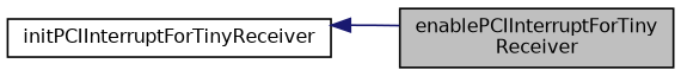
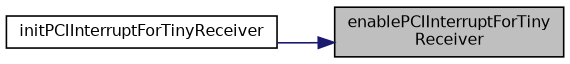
  digraph {
    rankdir=RL
    node [color=black fontname=Helvetica fontsize=10 shape=record style=filled]
    n1 [fillcolor=grey75 fontcolor=black height=0.2 label="enablePCIInterruptForTiny\lReceiver" width=0.4]
    n2 [fillcolor=white height=0.2 label=initPCIInterruptForTinyReceiver width=0.4]
-   n2 -> n1 [color=midnightblue dir=back fontname=Helvetica fontsize=10 labelfontname=Helvetica labelfontsize=10 style=solid]
+   n1 -> n2 [color=midnightblue dir=back fontname=Helvetica fontsize=10 labelfontname=Helvetica labelfontsize=10 style=solid]
  }
